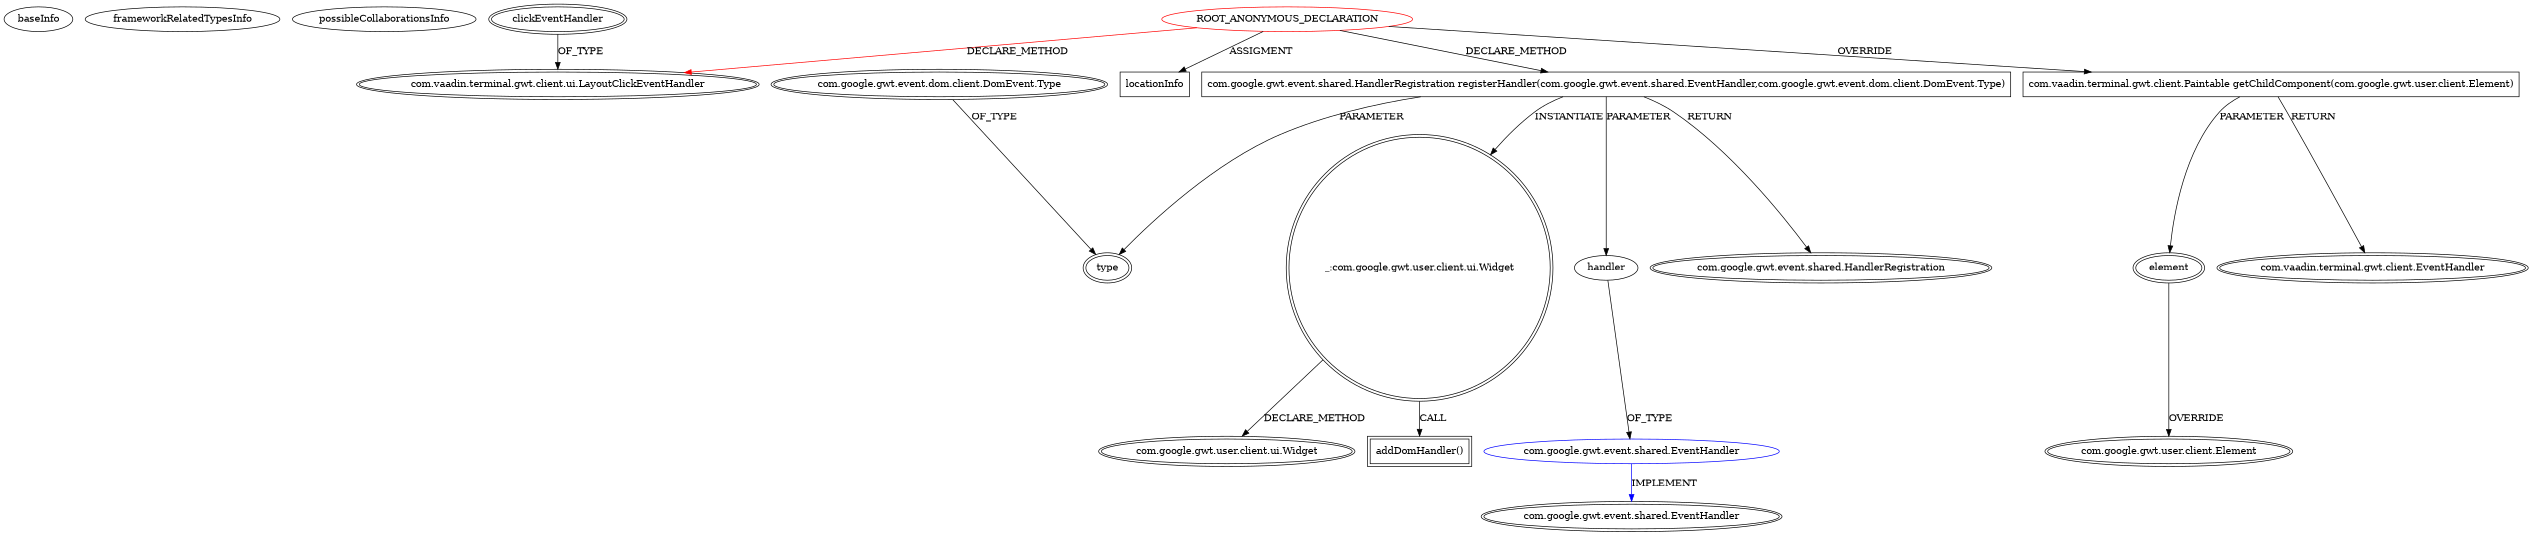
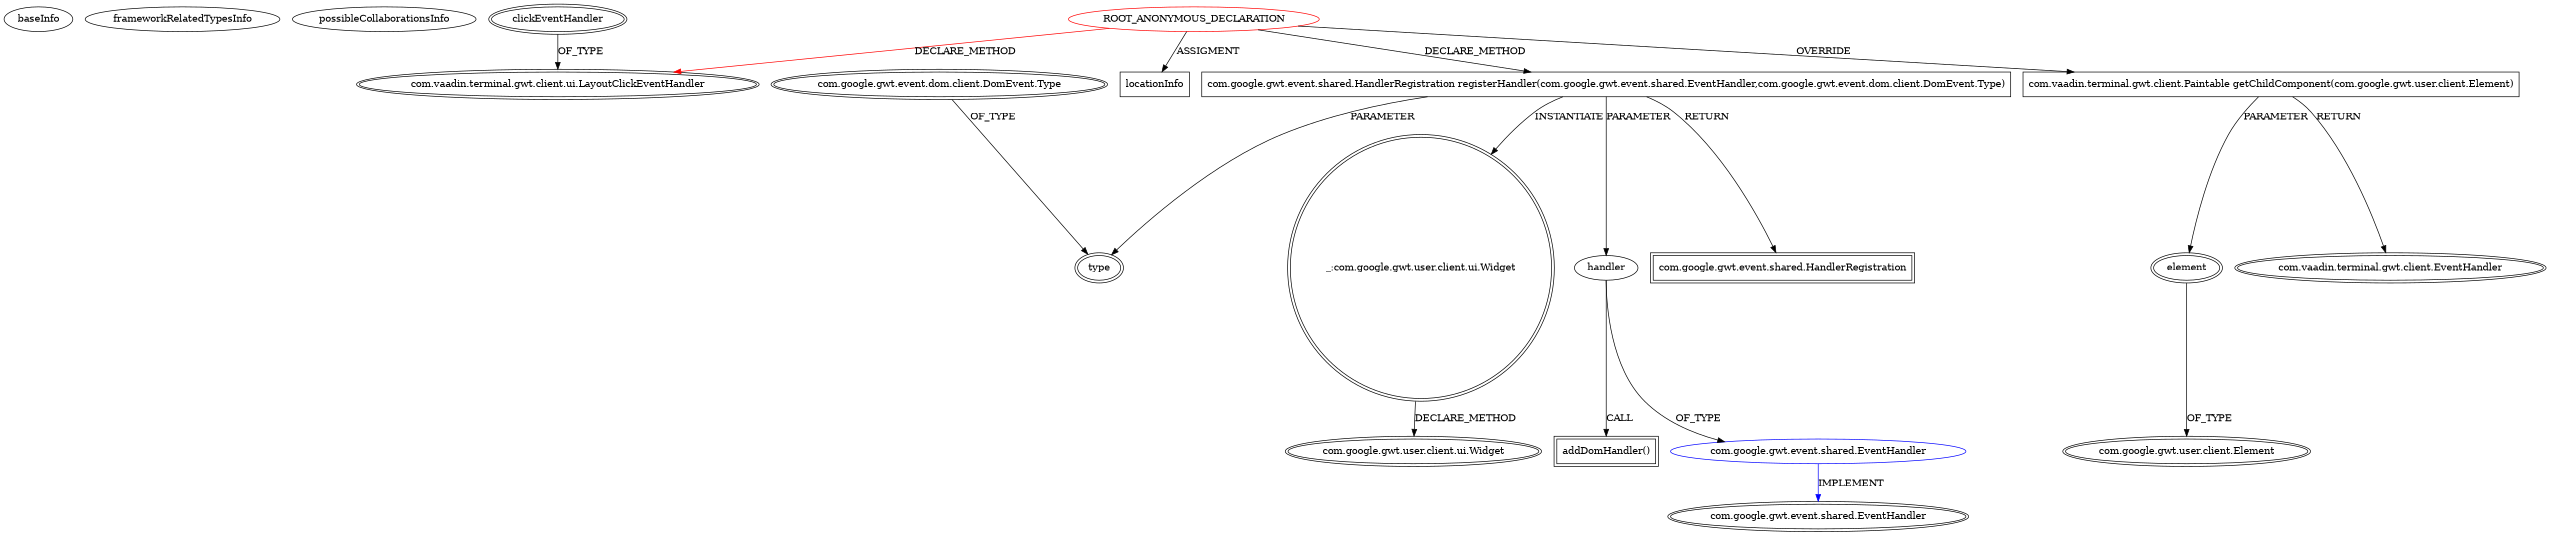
  digraph {
    node [isFrameworkType=true peripheries=2]
    baseInfo [category=extension_graph graphId=3304 isAnonymous=true possibleRelation=true isFrameworkType="" peripheries=""]
    frameworkRelatedTypesInfo [0="com.vaadin.terminal.gwt.client.ui.LayoutClickEventHandler" isFrameworkType="" peripheries=""]
    possibleCollaborationsInfo [0="3304~CLIENT_METHOD_DECLARATION-PARAMETER_DECLARATION-~com.vaadin.terminal.gwt.client.ui.LayoutClickEventHandler ~com.google.gwt.event.shared.EventHandler ~true~false" isFrameworkType="" peripheries=""]
    locationInfo [contextSignature=VDashLayout filePath="/jounik-DashLayout/DashLayout-master/src/org/vaadin/jouni/dashlayout/client/ui/VDashLayout.java" graphId=3304 projectName="jounik-DashLayout" shape=box isFrameworkType="" peripheries=""]
    n5 [color=red isFrameworkType=false label=ROOT_ANONYMOUS_DECLARATION vertexType=ROOT_ANONYMOUS_DECLARATION peripheries=""]
    n6 [label="com.vaadin.terminal.gwt.client.ui.LayoutClickEventHandler" vertexType=FRAMEWORK_CLASS_TYPE]
    n7 [isFrameworkType=false label="com.vaadin.terminal.gwt.client.Paintable getChildComponent(com.google.gwt.user.client.Element)" shape=box vertexType=OVERRIDING_METHOD_DECLARATION peripheries=""]
    n8 [isFrameworkType=false label="com.google.gwt.event.shared.HandlerRegistration registerHandler(com.google.gwt.event.shared.EventHandler,com.google.gwt.event.dom.client.DomEvent.Type)" shape=box vertexType=CLIENT_METHOD_DECLARATION peripheries=""]
    n9 [label=clickEventHandler vertexType=OUTSIDE_VARIABLE_EXPRESION]
    n10 [label="com.vaadin.terminal.gwt.client.EventHandler" vertexType=FRAMEWORK_INTERFACE_TYPE]
    n11 [label=element vertexType=PARAMETER_DECLARATION]
-   n12 [label="com.google.gwt.event.shared.HandlerRegistration" vertexType=FRAMEWORK_INTERFACE_TYPE]
+   n12 [label="com.google.gwt.event.shared.HandlerRegistration" vertexType=FRAMEWORK_INTERFACE_TYPE shape=box]
    n13 [isFrameworkType=false label=handler vertexType=PARAMETER_DECLARATION peripheries=""]
    n14 [label=type vertexType=PARAMETER_DECLARATION]
    n15 [label="_:com.google.gwt.user.client.ui.Widget" shape=circle vertexType=VARIABLE_EXPRESION]
    n16 [label="com.google.gwt.user.client.Element" vertexType=FRAMEWORK_CLASS_TYPE]
    n17 [color=blue isFrameworkType=false label="com.google.gwt.event.shared.EventHandler" vertexType=REFERENCE_CLIENT_CLASS_DECLARATION peripheries=""]
    n18 [label="com.google.gwt.user.client.ui.Widget" vertexType=FRAMEWORK_CLASS_TYPE]
    n19 [label="addDomHandler()" shape=box vertexType=INSIDE_CALL]
    n20 [label="com.google.gwt.event.shared.EventHandler" vertexType=FRAMEWORK_INTERFACE_TYPE]
    n21 [label="com.google.gwt.event.dom.client.DomEvent.Type" vertexType=FRAMEWORK_CLASS_TYPE]
    n5 -> locationInfo [label=ASSIGMENT]
    n5 -> n6 [color=red label=DECLARE_METHOD]
    n5 -> n7 [label=OVERRIDE]
    n5 -> n8 [label=DECLARE_METHOD]
    n7 -> n10 [label=RETURN]
    n7 -> n11 [label=PARAMETER]
    n8 -> n12 [label=RETURN]
    n8 -> n13 [label=PARAMETER]
    n8 -> n14 [label=PARAMETER]
    n8 -> n15 [label=INSTANTIATE]
    n9 -> n6 [label=OF_TYPE]
-   n11 -> n16 [label=OVERRIDE]
+   n11 -> n16 [label=OF_TYPE]
    n13 -> n17 [label=OF_TYPE]
    n15 -> n18 [label=DECLARE_METHOD]
-   n15 -> n19 [label=CALL]
+   n13 -> n19 [label=CALL]
    n17 -> n20 [color=blue label=IMPLEMENT]
    n21 -> n14 [label=OF_TYPE]
  }
